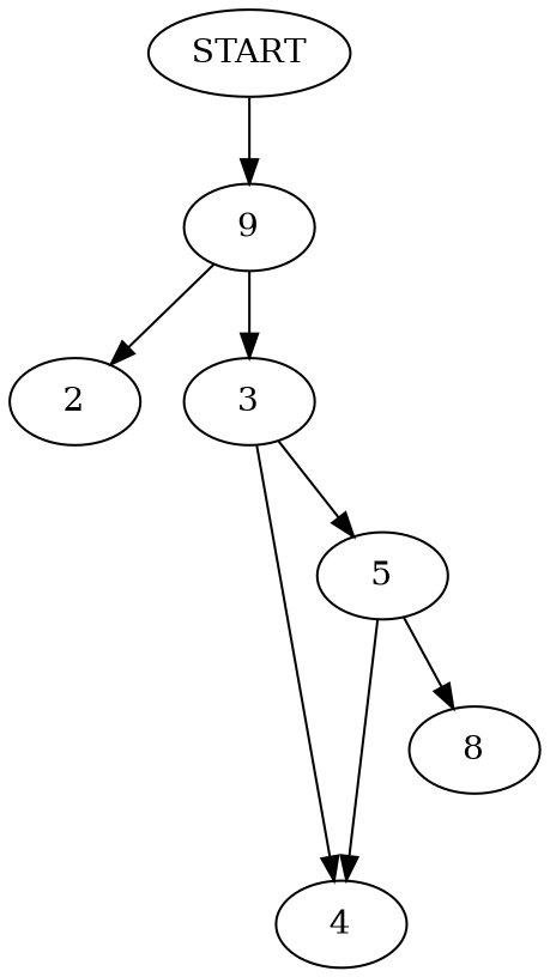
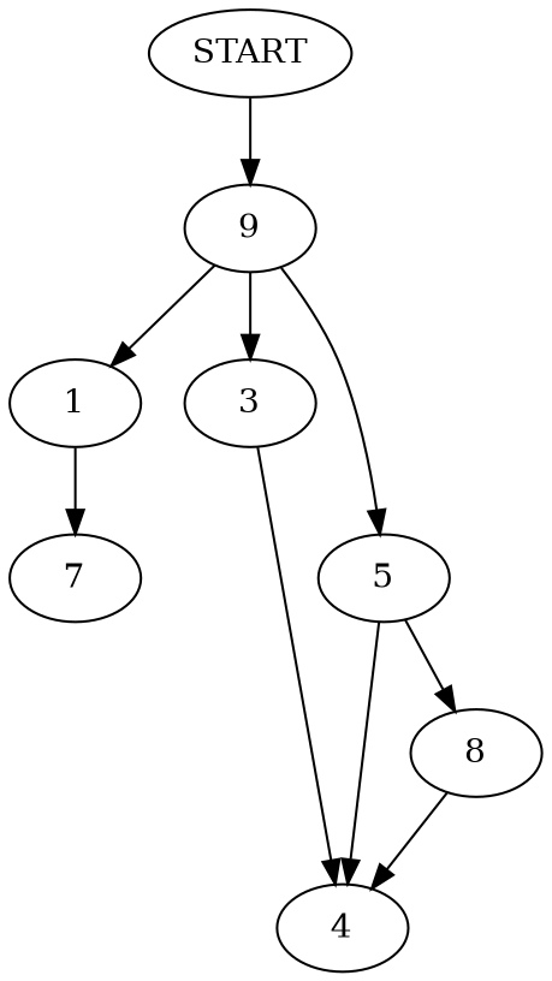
  digraph {
    n1 [label=START]
    n2 [label=9]
-   2
+   2 [label=1]
    3
+   7
    4
    5
    8
    n1 -> n2
    n2 -> 2
    n2 -> 3
+   2 -> 7
    3 -> 4
-   3 -> 5
+   n2 -> 5
    5 -> 4
    5 -> 8
+   8 -> 4
  }
